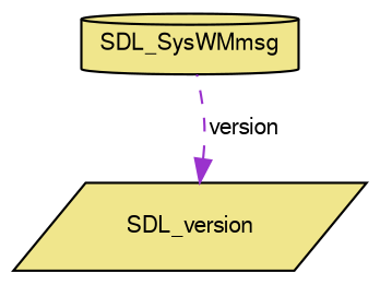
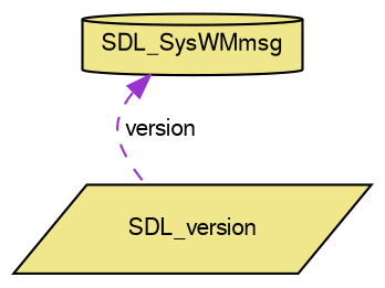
  digraph {
    node [color=black fillcolor=khaki fontname=FreeSans fontsize=10 style=filled]
    n1 [fontcolor=black height=0.2 label=SDL_SysWMmsg shape=cylinder width=0.4]
    n2 [height=0.2 label=SDL_version shape=parallelogram width=0.4]
-   n2 -> n1 [color=darkorchid3 dir=back fontname=FreeSans fontsize=10 label=" version" labelfontname=FreeSans labelfontsize=10 style=dashed]
+   n1 -> n2 [color=darkorchid3 dir=back fontname=FreeSans fontsize=10 label=" version" labelfontname=FreeSans labelfontsize=10 style=dashed]
  }
